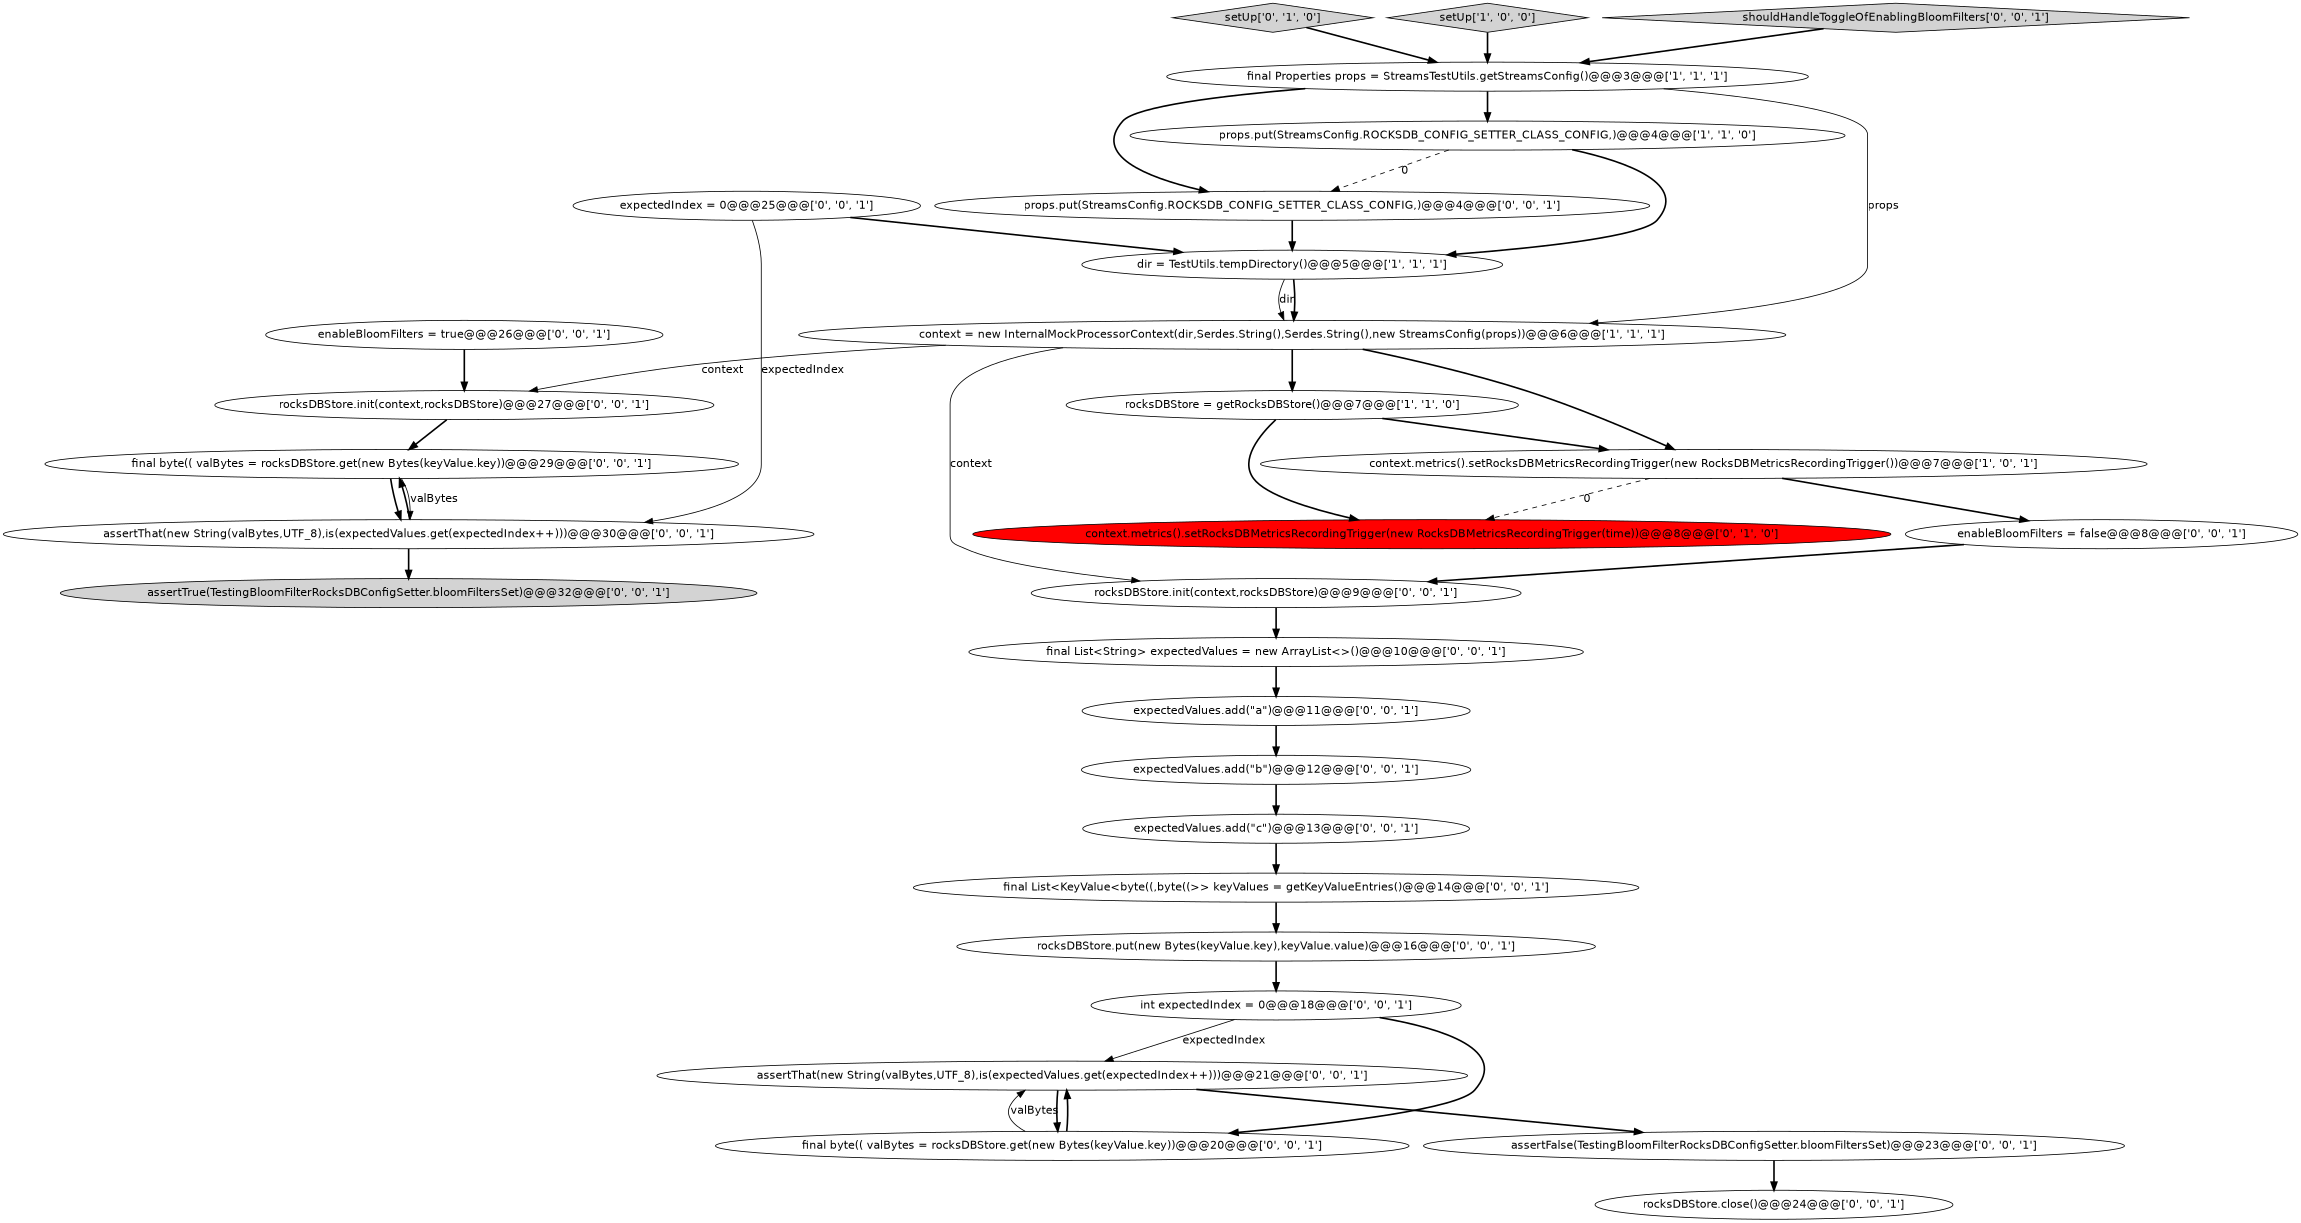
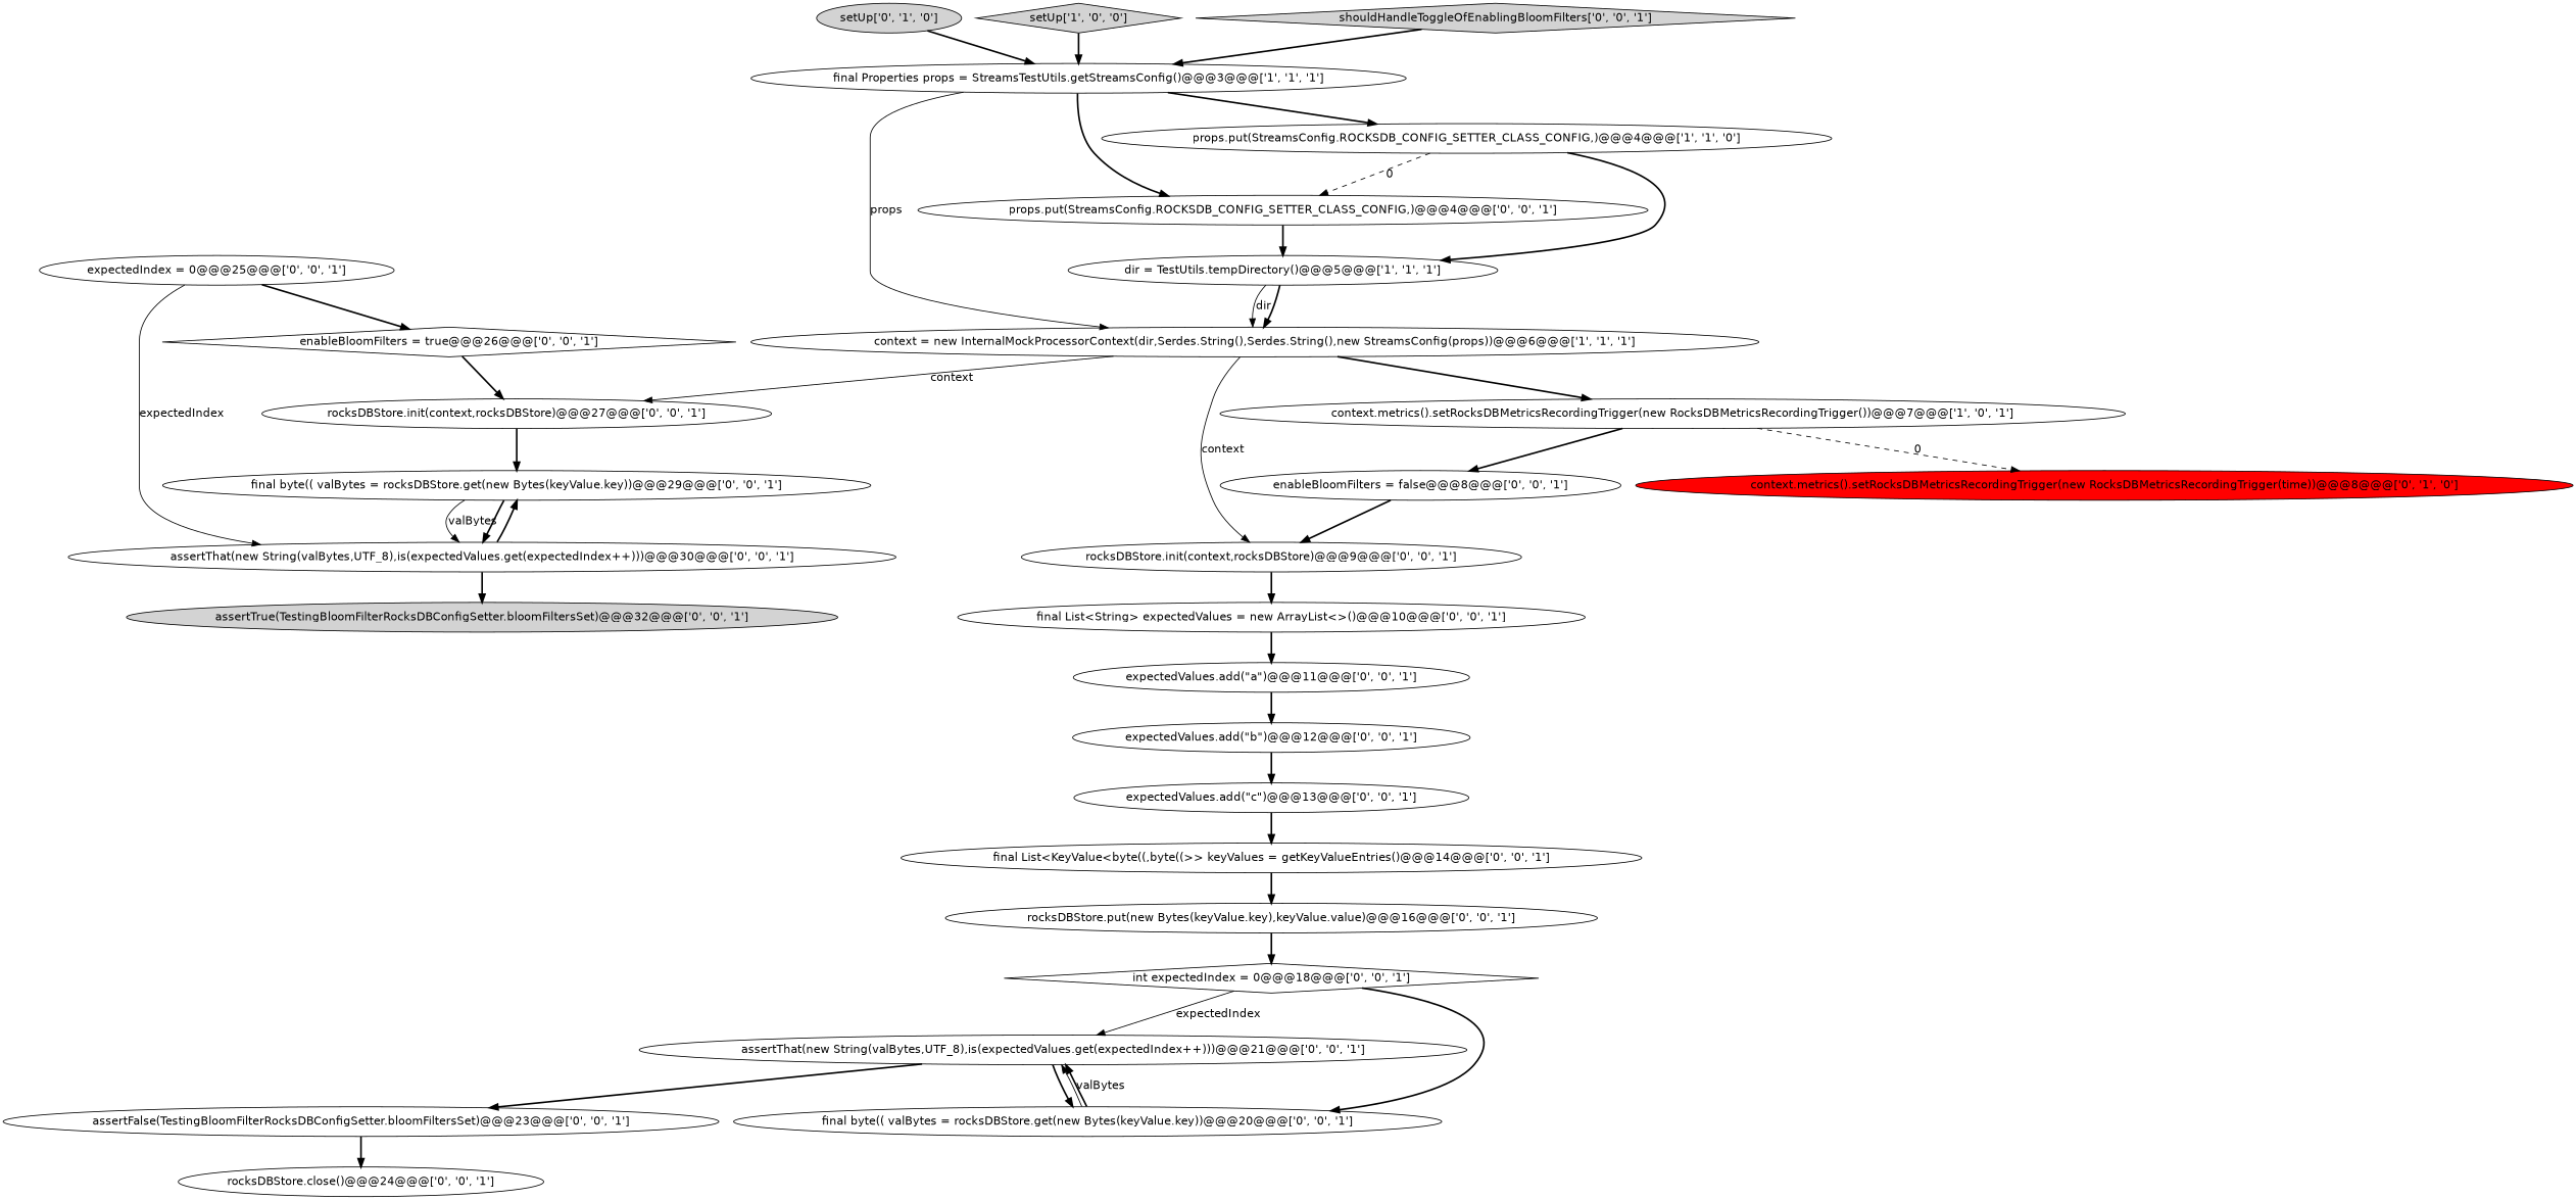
  digraph {
    fontname="DejaVu Sans"
    node [fillcolor=white fontname="DejaVu Sans" shape=ellipse style=filled]
    edge [fontname="DejaVu Sans" style=bold]
    n1 [label="enableBloomFilters = false@@@8@@@['0', '0', '1']"]
    n2 [label="rocksDBStore.init(context,rocksDBStore)@@@9@@@['0', '0', '1']"]
    n3 [label="final List<String> expectedValues = new ArrayList<>()@@@10@@@['0', '0', '1']"]
    n4 [label="final byte(( valBytes = rocksDBStore.get(new Bytes(keyValue.key))@@@29@@@['0', '0', '1']"]
    n5 [label="assertThat(new String(valBytes,UTF_8),is(expectedValues.get(expectedIndex++)))@@@30@@@['0', '0', '1']"]
    n6 [fillcolor=lightgray label="assertTrue(TestingBloomFilterRocksDBConfigSetter.bloomFiltersSet)@@@32@@@['0', '0', '1']"]
    n7 [label="expectedValues.add(\"b\")@@@12@@@['0', '0', '1']"]
    n8 [label="expectedValues.add(\"c\")@@@13@@@['0', '0', '1']"]
    n9 [label="final List<KeyValue<byte((,byte((>> keyValues = getKeyValueEntries()@@@14@@@['0', '0', '1']"]
    n10 [label="dir = TestUtils.tempDirectory()@@@5@@@['1', '1', '1']"]
    n11 [label="context = new InternalMockProcessorContext(dir,Serdes.String(),Serdes.String(),new StreamsConfig(props))@@@6@@@['1', '1', '1']"]
    n12 [label="context.metrics().setRocksDBMetricsRecordingTrigger(new RocksDBMetricsRecordingTrigger())@@@7@@@['1', '0', '1']"]
    n13 [label="rocksDBStore.init(context,rocksDBStore)@@@27@@@['0', '0', '1']"]
-   n14 [label="rocksDBStore = getRocksDBStore()@@@7@@@['1', '1', '0']"]
    n15 [label="assertThat(new String(valBytes,UTF_8),is(expectedValues.get(expectedIndex++)))@@@21@@@['0', '0', '1']"]
    n16 [label="assertFalse(TestingBloomFilterRocksDBConfigSetter.bloomFiltersSet)@@@23@@@['0', '0', '1']"]
    n17 [label="final byte(( valBytes = rocksDBStore.get(new Bytes(keyValue.key))@@@20@@@['0', '0', '1']"]
    n18 [label="rocksDBStore.close()@@@24@@@['0', '0', '1']"]
    n19 [label="props.put(StreamsConfig.ROCKSDB_CONFIG_SETTER_CLASS_CONFIG,)@@@4@@@['0', '0', '1']"]
    n20 [label="expectedIndex = 0@@@25@@@['0', '0', '1']"]
-   n21 [label="enableBloomFilters = true@@@26@@@['0', '0', '1']"]
+   n21 [label="enableBloomFilters = true@@@26@@@['0', '0', '1']" shape=diamond]
    n22 [label="rocksDBStore.put(new Bytes(keyValue.key),keyValue.value)@@@16@@@['0', '0', '1']"]
-   n23 [label="int expectedIndex = 0@@@18@@@['0', '0', '1']"]
+   n23 [label="int expectedIndex = 0@@@18@@@['0', '0', '1']" shape=diamond]
    n24 [fillcolor=red label="context.metrics().setRocksDBMetricsRecordingTrigger(new RocksDBMetricsRecordingTrigger(time))@@@8@@@['0', '1', '0']"]
    n25 [label="props.put(StreamsConfig.ROCKSDB_CONFIG_SETTER_CLASS_CONFIG,)@@@4@@@['1', '1', '0']"]
    n26 [label="final Properties props = StreamsTestUtils.getStreamsConfig()@@@3@@@['1', '1', '1']"]
    n27 [label="expectedValues.add(\"a\")@@@11@@@['0', '0', '1']"]
-   n28 [fillcolor=lightgray label="setUp['0', '1', '0']" shape=diamond]
+   n28 [fillcolor=lightgray label="setUp['0', '1', '0']"]
    n29 [fillcolor=lightgray label="setUp['1', '0', '0']" shape=diamond]
    n30 [fillcolor=lightgray label="shouldHandleToggleOfEnablingBloomFilters['0', '0', '1']" shape=diamond]
    n1 -> n2
    n2 -> n3
    n3 -> n27
    n4 -> n5 [label=valBytes style=solid]
    n4 -> n5
    n5 -> n4
    n5 -> n6
    n7 -> n8
    n8 -> n9
    n9 -> n22
    n10 -> n11 [label=dir style=solid]
    n10 -> n11
    n11 -> n2 [label=context style=solid]
    n11 -> n12
    n11 -> n13 [label=context style=solid]
-   n11 -> n14
    n12 -> n1
    n12 -> n24 [label=0 style=dashed]
    n13 -> n4
-   n14 -> n12
-   n14 -> n24
    n15 -> n16
    n15 -> n17
    n16 -> n18
    n17 -> n15 [label=valBytes style=solid]
    n17 -> n15
    n19 -> n10
    n20 -> n5 [label=expectedIndex style=solid]
-   n20 -> n10
+   n20 -> n21
    n21 -> n13
    n22 -> n23
    n23 -> n15 [label=expectedIndex style=solid]
    n23 -> n17
    n25 -> n10
    n25 -> n19 [label=0 style=dashed]
    n26 -> n11 [label=props style=solid]
    n26 -> n19
    n26 -> n25
    n27 -> n7
    n28 -> n26
    n29 -> n26
    n30 -> n26
  }
